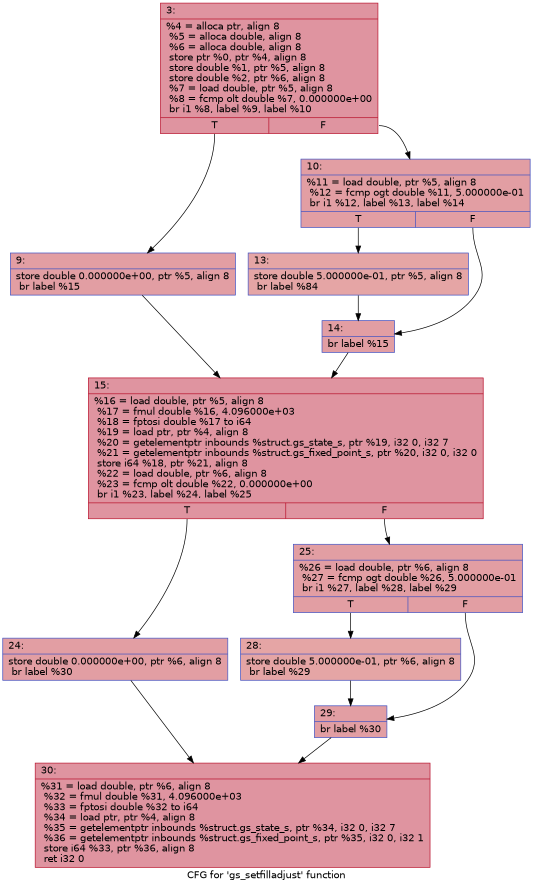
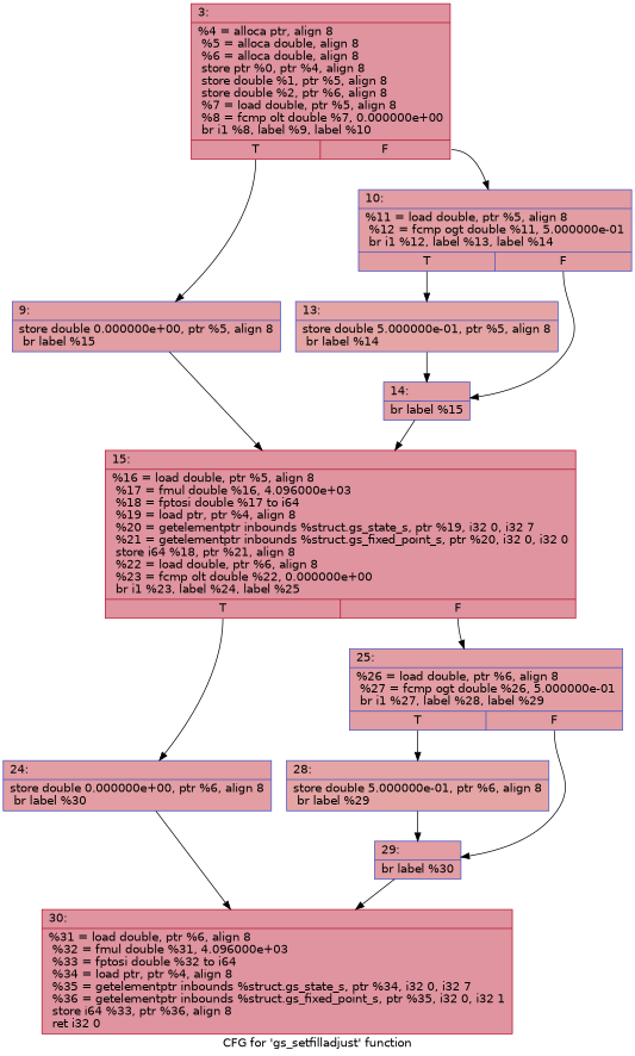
  digraph {
    label="CFG for 'gs_setfilladjust' function"
    fontname="DejaVu Sans"
    node [color="#3d50c3ff" fillcolor="#be242e70" fontname="DejaVu Sans" shape=record style=filled]
    edge [fontname="DejaVu Sans"]
    n1 [color="#b70d28ff" fillcolor="#b70d2870" label="{3:\l|  %4 = alloca ptr, align 8\l  %5 = alloca double, align 8\l  %6 = alloca double, align 8\l  store ptr %0, ptr %4, align 8\l  store double %1, ptr %5, align 8\l  store double %2, ptr %6, align 8\l  %7 = load double, ptr %5, align 8\l  %8 = fcmp olt double %7, 0.000000e+00\l  br i1 %8, label %9, label %10\l|{<s0>T|<s1>F}}"]
    n2 [label="{9:\l|  store double 0.000000e+00, ptr %5, align 8\l  br label %15\l}"]
    n3 [label="{10:\l|  %11 = load double, ptr %5, align 8\l  %12 = fcmp ogt double %11, 5.000000e-01\l  br i1 %12, label %13, label %14\l|{<s0>T|<s1>F}}"]
    n4 [color="#b70d28ff" fillcolor="#b70d2870" label="{15:\l|  %16 = load double, ptr %5, align 8\l  %17 = fmul double %16, 4.096000e+03\l  %18 = fptosi double %17 to i64\l  %19 = load ptr, ptr %4, align 8\l  %20 = getelementptr inbounds %struct.gs_state_s, ptr %19, i32 0, i32 7\l  %21 = getelementptr inbounds %struct.gs_fixed_point_s, ptr %20, i32 0, i32 0\l  store i64 %18, ptr %21, align 8\l  %22 = load double, ptr %6, align 8\l  %23 = fcmp olt double %22, 0.000000e+00\l  br i1 %23, label %24, label %25\l|{<s0>T|<s1>F}}"]
-   n5 [fillcolor="#c5333470" label="{13:\l|  store double 5.000000e-01, ptr %5, align 8\l  br label %84\l}"]
+   n5 [fillcolor="#c5333470" label="{13:\l|  store double 5.000000e-01, ptr %5, align 8\l  br label %14\l}"]
    n6 [label="{14:\l|  br label %15\l}"]
    n7 [label="{24:\l|  store double 0.000000e+00, ptr %6, align 8\l  br label %30\l}"]
    n8 [label="{25:\l|  %26 = load double, ptr %6, align 8\l  %27 = fcmp ogt double %26, 5.000000e-01\l  br i1 %27, label %28, label %29\l|{<s0>T|<s1>F}}"]
    n9 [color="#b70d28ff" fillcolor="#b70d2870" label="{30:\l|  %31 = load double, ptr %6, align 8\l  %32 = fmul double %31, 4.096000e+03\l  %33 = fptosi double %32 to i64\l  %34 = load ptr, ptr %4, align 8\l  %35 = getelementptr inbounds %struct.gs_state_s, ptr %34, i32 0, i32 7\l  %36 = getelementptr inbounds %struct.gs_fixed_point_s, ptr %35, i32 0, i32 1\l  store i64 %33, ptr %36, align 8\l  ret i32 0\l}"]
    n10 [fillcolor="#c5333470" label="{28:\l|  store double 5.000000e-01, ptr %6, align 8\l  br label %29\l}"]
    n11 [label="{29:\l|  br label %30\l}"]
    n1 -> n2 [tailport=s0]
    n1 -> n3 [tailport=s1]
    n2 -> n4
    n3 -> n5 [tailport=s0]
    n3 -> n6 [tailport=s1]
    n4 -> n7 [tailport=s0]
    n4 -> n8 [tailport=s1]
    n5 -> n6
    n6 -> n4
    n7 -> n9
    n8 -> n10 [tailport=s0]
    n8 -> n11 [tailport=s1]
    n10 -> n11
    n11 -> n9
  }
